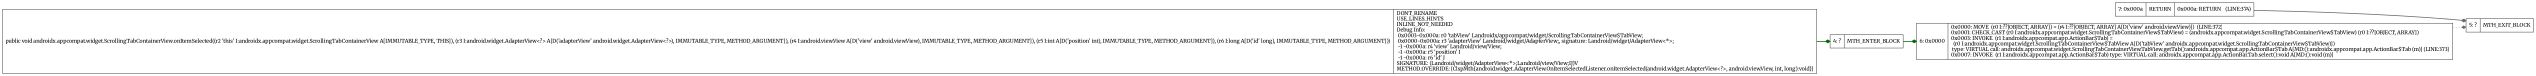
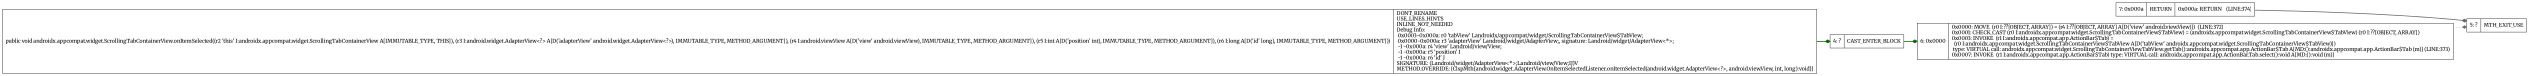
  digraph {
    fontname=Merriweather
    rankdir=LR
    node [fontname=Merriweather shape=record]
    edge [arrowhead=diamond color=darkgreen fontname=Merriweather style=bold]
-   n1 [label="{4\:\ ?|MTH_ENTER_BLOCK\l}"]
+   n1 [label="{4\:\ ?|CAST_ENTER_BLOCK\l}"]
    n2 [label="{6\:\ 0x0000|0x0000: MOVE  (r0 I:??[OBJECT, ARRAY]) = (r4 I:??[OBJECT, ARRAY] A[D('view' android.view.View)])  (LINE:372)\l0x0001: CHECK_CAST (r0 I:androidx.appcompat.widget.ScrollingTabContainerView$TabView) = (androidx.appcompat.widget.ScrollingTabContainerView$TabView) (r0 I:??[OBJECT, ARRAY]) \l0x0003: INVOKE  (r1 I:androidx.appcompat.app.ActionBar$Tab) = \l  (r0 I:androidx.appcompat.widget.ScrollingTabContainerView$TabView A[D('tabView' androidx.appcompat.widget.ScrollingTabContainerView$TabView)])\l type: VIRTUAL call: androidx.appcompat.widget.ScrollingTabContainerView.TabView.getTab():androidx.appcompat.app.ActionBar$Tab A[MD:():androidx.appcompat.app.ActionBar$Tab (m)] (LINE:373)\l0x0007: INVOKE  (r1 I:androidx.appcompat.app.ActionBar$Tab) type: VIRTUAL call: androidx.appcompat.app.ActionBar.Tab.select():void A[MD:():void (m)]\l}"]
-   n3 [label="{5\:\ ?|MTH_EXIT_BLOCK\l}"]
+   n3 [label="{5\:\ ?|MTH_EXIT_USE\l}"]
    n4 [label="{7\:\ 0x000a|RETURN\l|0x000a: RETURN    (LINE:374)\l}"]
    n5 [label="{public void androidx.appcompat.widget.ScrollingTabContainerView.onItemSelected((r2 'this' I:androidx.appcompat.widget.ScrollingTabContainerView A[IMMUTABLE_TYPE, THIS]), (r3 I:android.widget.AdapterView\<?\> A[D('adapterView' android.widget.AdapterView\<?\>), IMMUTABLE_TYPE, METHOD_ARGUMENT]), (r4 I:android.view.View A[D('view' android.view.View), IMMUTABLE_TYPE, METHOD_ARGUMENT]), (r5 I:int A[D('position' int), IMMUTABLE_TYPE, METHOD_ARGUMENT]), (r6 I:long A[D('id' long), IMMUTABLE_TYPE, METHOD_ARGUMENT]))  | DONT_RENAME\lUSE_LINES_HINTS\lINLINE_NOT_NEEDED\lDebug Info:\l  0x0003\-0x000a: r0 'tabView' Landroidx\/appcompat\/widget\/ScrollingTabContainerView$TabView;\l  0x0000\-0x000a: r3 'adapterView' Landroid\/widget\/AdapterView;, signature: Landroid\/widget\/AdapterView\<*\>;\l  \-1 \-0x000a: r4 'view' Landroid\/view\/View;\l  \-1 \-0x000a: r5 'position' I\l  \-1 \-0x000a: r6 'id' J\lSIGNATURE: (Landroid\/widget\/AdapterView\<*\>;Landroid\/view\/View;IJ)V\lMETHOD_OVERRIDE: [ClspMth\{android.widget.AdapterView.OnItemSelectedListener.onItemSelected(android.widget.AdapterView\<?\>, android.view.View, int, long):void\}]\l}"]
    n1 -> n2
    n2 -> n3 [color=gray40 style=dotted]
    n4 -> n3 [color=gray40]
    n5 -> n1
  }
